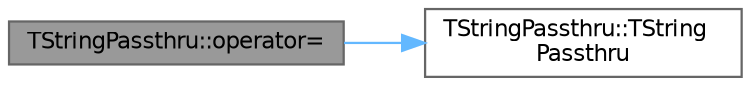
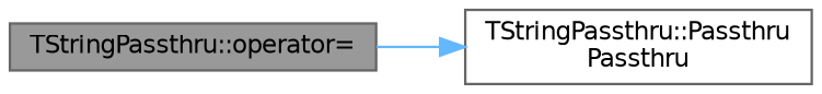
  digraph {
    rankdir=LR
    fontname="DejaVu Sans"
    node [fontname="DejaVu Sans" fontsize=10 shape=box style=filled]
    n1 [color=gray40 fillcolor=grey60 fontcolor=black height=0.2 label="TStringPassthru::operator=" width=0.4]
-   n2 [color=grey40 fillcolor=white height=0.2 label="TStringPassthru::TString\lPassthru" width=0.4]
+   n2 [color=grey40 fillcolor=white height=0.2 label="TStringPassthru::Passthru\lPassthru" width=0.4]
    n1 -> n2 [color=steelblue1 fontname="DejaVu Sans" fontsize=10 labelfontname=Helvetica labelfontsize=10 style=solid]
  }
